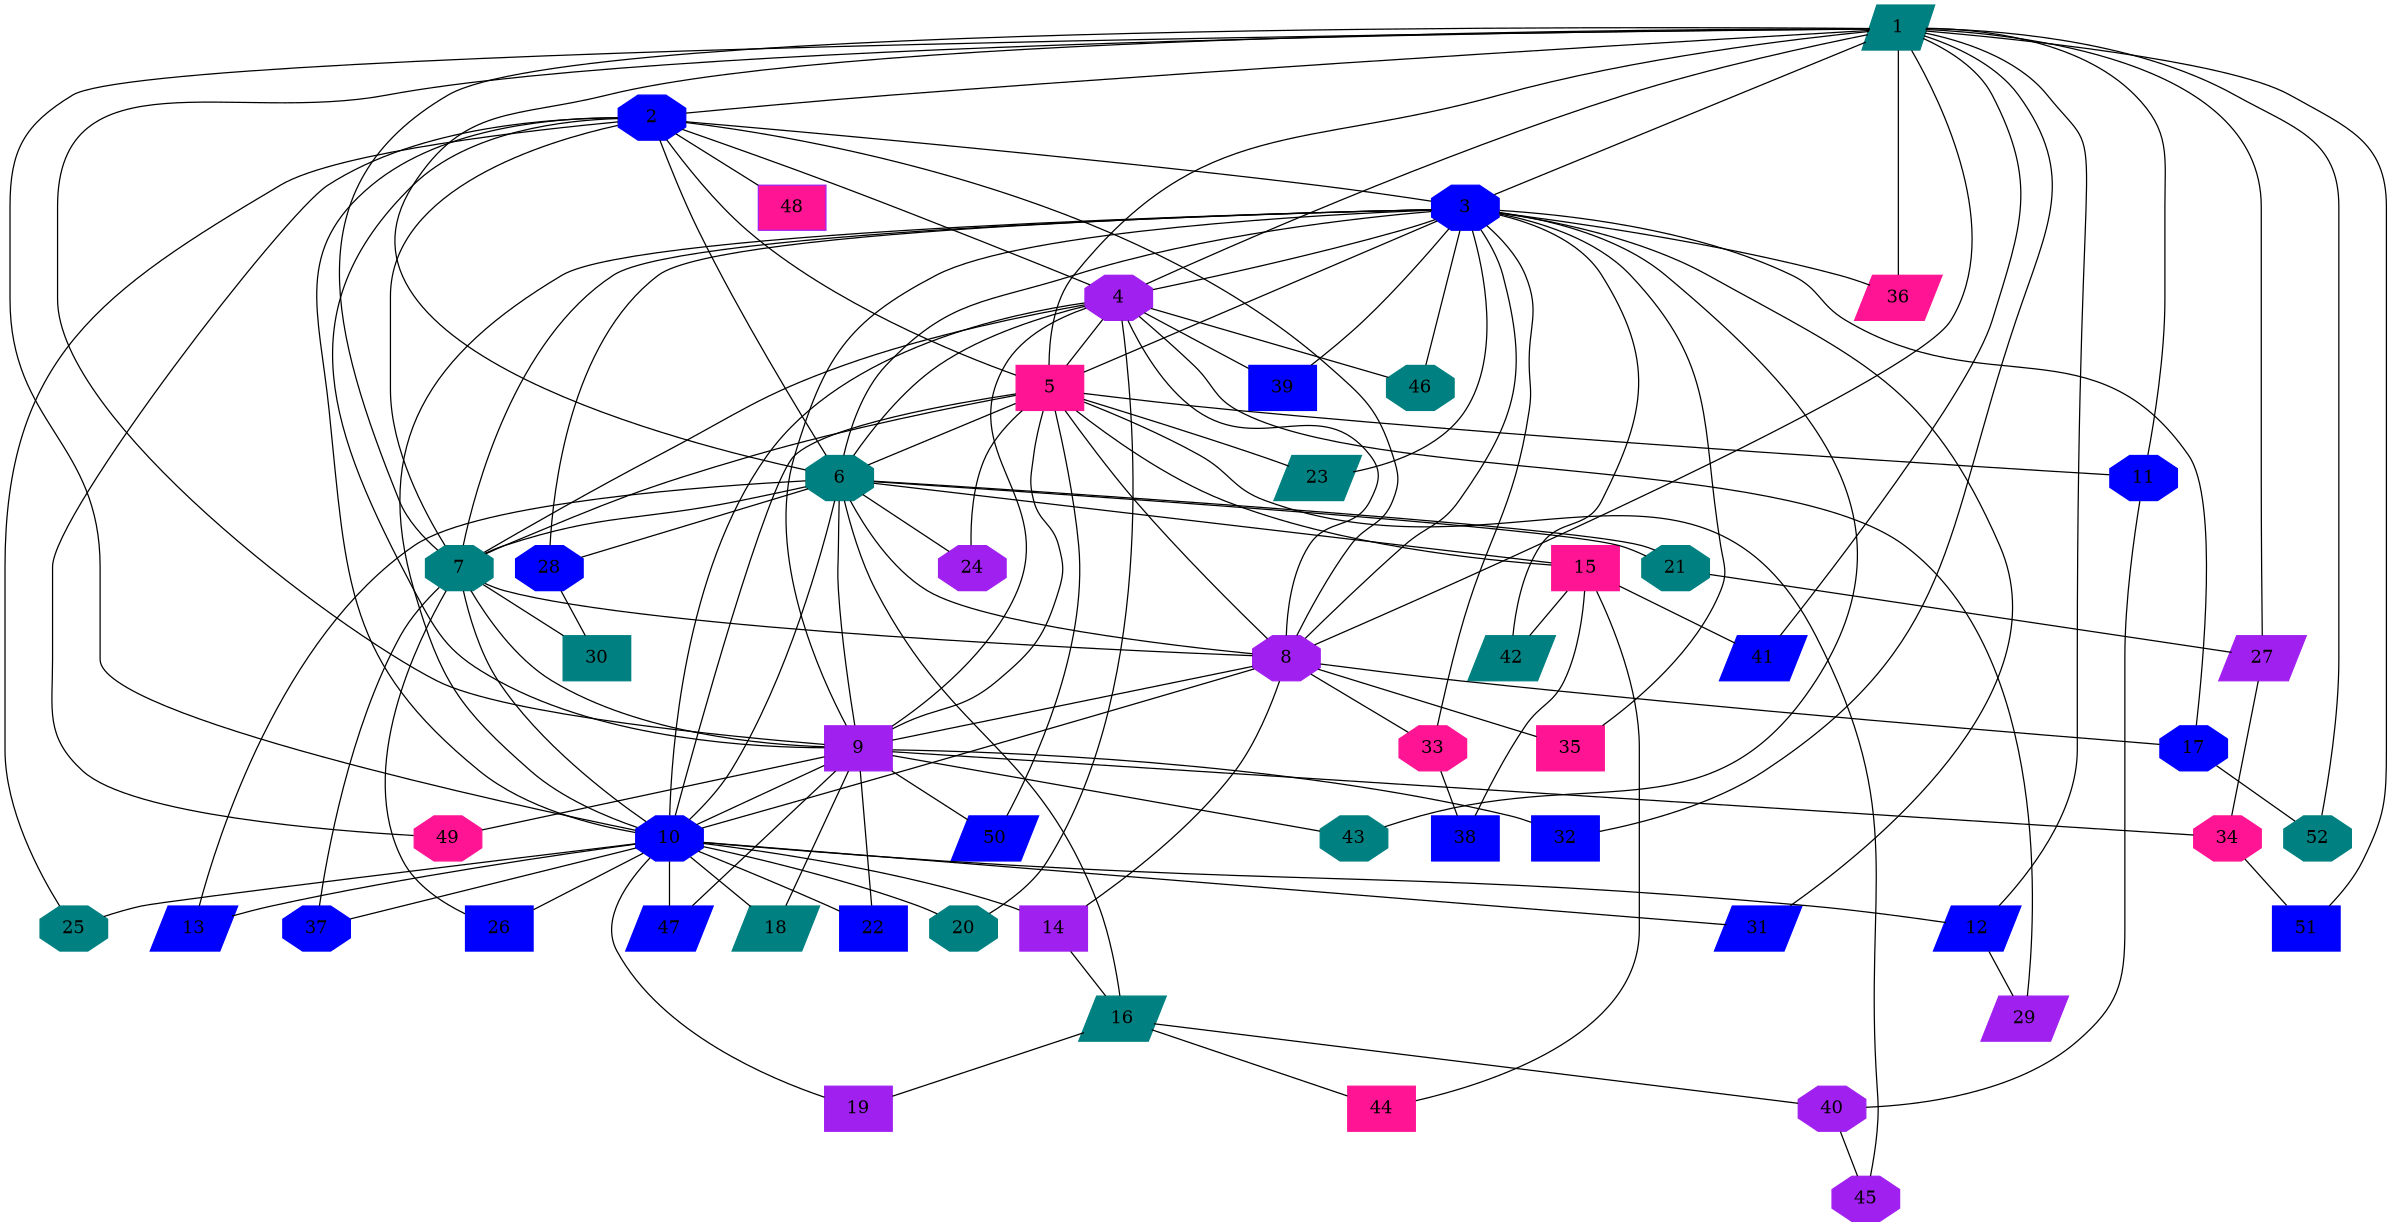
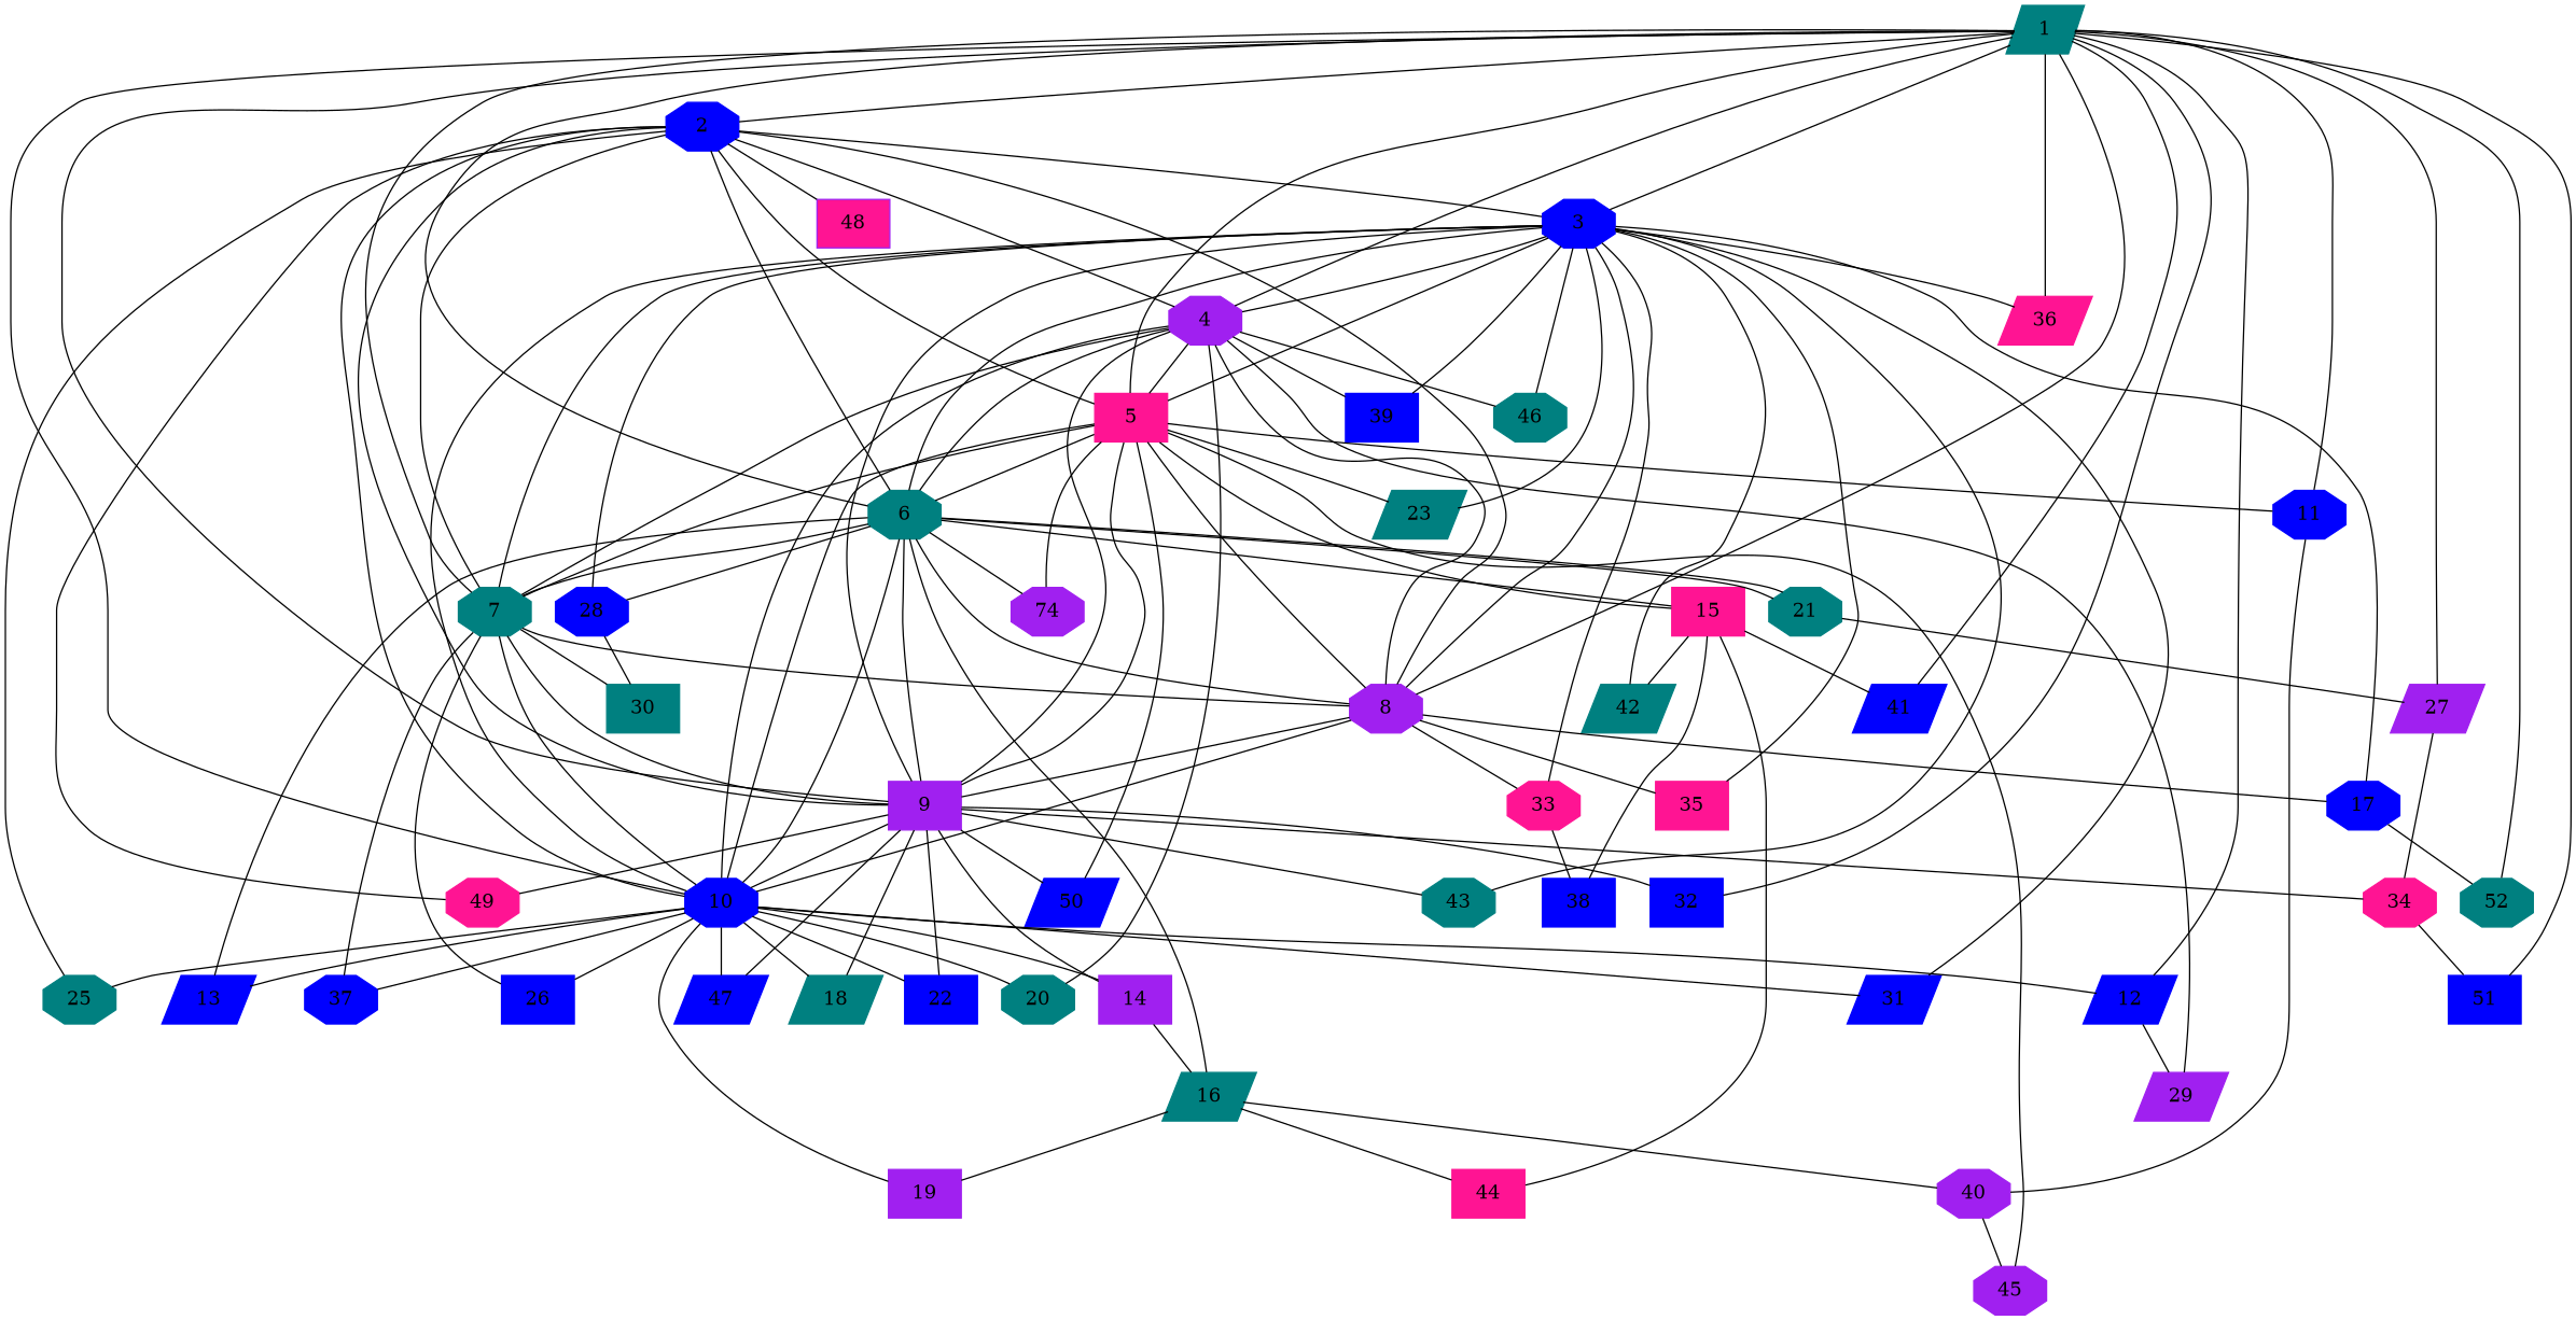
  graph {
    node [color=blue shape=octagon style=filled]
    1 [color=teal shape=parallelogram]
    2
    3
    4 [color=purple]
    5 [color=deeppink shape=box]
    6 [color=teal]
    7 [color=teal]
    8 [color=purple]
    9 [color=purple shape=box]
    10
    11
    12 [shape=parallelogram]
    27 [color=purple shape=parallelogram]
    32 [shape=box]
    36 [color=deeppink shape=parallelogram]
    41 [shape=parallelogram]
    51 [shape=box]
    52 [color=teal]
    25 [color=teal]
    48 [color=purple fillcolor=deeppink shape=box]
    49 [color=deeppink]
    17
    23 [color=teal shape=parallelogram]
    28
    31 [shape=parallelogram]
    33 [color=deeppink]
    35 [color=deeppink shape=box]
    39 [shape=box]
    42 [color=teal shape=parallelogram]
    43 [color=teal]
    46 [color=teal]
    20 [color=teal]
    29 [color=purple shape=parallelogram]
    15 [color=deeppink shape=box]
-   24 [color=purple]
+   24 [color=purple label=74]
    45 [color=purple]
    50 [shape=parallelogram]
    13 [shape=parallelogram]
    16 [color=teal shape=parallelogram]
    21 [color=teal]
    26 [shape=box]
    30 [color=teal shape=box]
    37
    14 [color=purple shape=box]
    18 [color=teal shape=parallelogram]
    22 [shape=box]
    34 [color=deeppink]
    47 [shape=parallelogram]
    19 [color=purple shape=box]
    40 [color=purple]
    38 [shape=box]
    44 [color=deeppink shape=box]
    1 -- 2
    1 -- 3
    1 -- 4
    1 -- 5
    1 -- 6
    1 -- 7
    1 -- 8
    1 -- 9
    1 -- 10
    1 -- 11
    1 -- 12
    1 -- 27
    1 -- 32
    1 -- 36
    1 -- 41
    1 -- 51
    1 -- 52
    2 -- 3
    2 -- 4
    2 -- 5
    2 -- 6
    2 -- 7
    2 -- 8
    2 -- 9
    2 -- 10
    2 -- 25
    2 -- 48
    2 -- 49
    3 -- 4
    3 -- 5
    3 -- 6
    3 -- 7
    3 -- 8
    3 -- 9
    3 -- 10
    3 -- 36
    3 -- 17
    3 -- 23
    3 -- 28
    3 -- 31
    3 -- 33
    3 -- 35
    3 -- 39
    3 -- 42
    3 -- 43
    3 -- 46
    4 -- 5
    4 -- 6
    4 -- 7
    4 -- 8
    4 -- 9
    4 -- 10
    4 -- 39
    4 -- 46
    4 -- 20
    4 -- 29
    5 -- 6
    5 -- 7
    5 -- 8
    5 -- 9
    5 -- 10
    5 -- 11
    5 -- 23
    5 -- 15
    5 -- 24
    5 -- 45
    5 -- 50
    6 -- 7
    6 -- 8
    6 -- 9
    6 -- 10
    6 -- 28
    6 -- 15
    6 -- 24
    6 -- 13
    6 -- 16
    6 -- 21
    6 -- 21
    7 -- 8
    7 -- 9
    7 -- 10
    7 -- 26
    7 -- 30
    7 -- 37
    8 -- 9
    8 -- 10
    8 -- 17
    8 -- 33
    8 -- 35
    9 -- 10
    9 -- 32
    9 -- 49
    9 -- 43
    9 -- 50
-   8 -- 14
+   9 -- 14
    9 -- 18
    9 -- 22
    9 -- 34
    9 -- 47
    10 -- 12
    10 -- 25
    10 -- 31
    10 -- 20
    10 -- 13
    10 -- 26
    10 -- 37
    10 -- 14
    10 -- 18
    10 -- 22
    10 -- 47
    10 -- 19
    11 -- 40
    12 -- 29
    27 -- 34
    17 -- 52
    28 -- 30
    33 -- 38
    15 -- 41
    15 -- 42
    15 -- 38
    15 -- 44
    16 -- 19
    16 -- 40
    16 -- 44
    21 -- 27
    14 -- 16
    34 -- 51
    40 -- 45
  }
